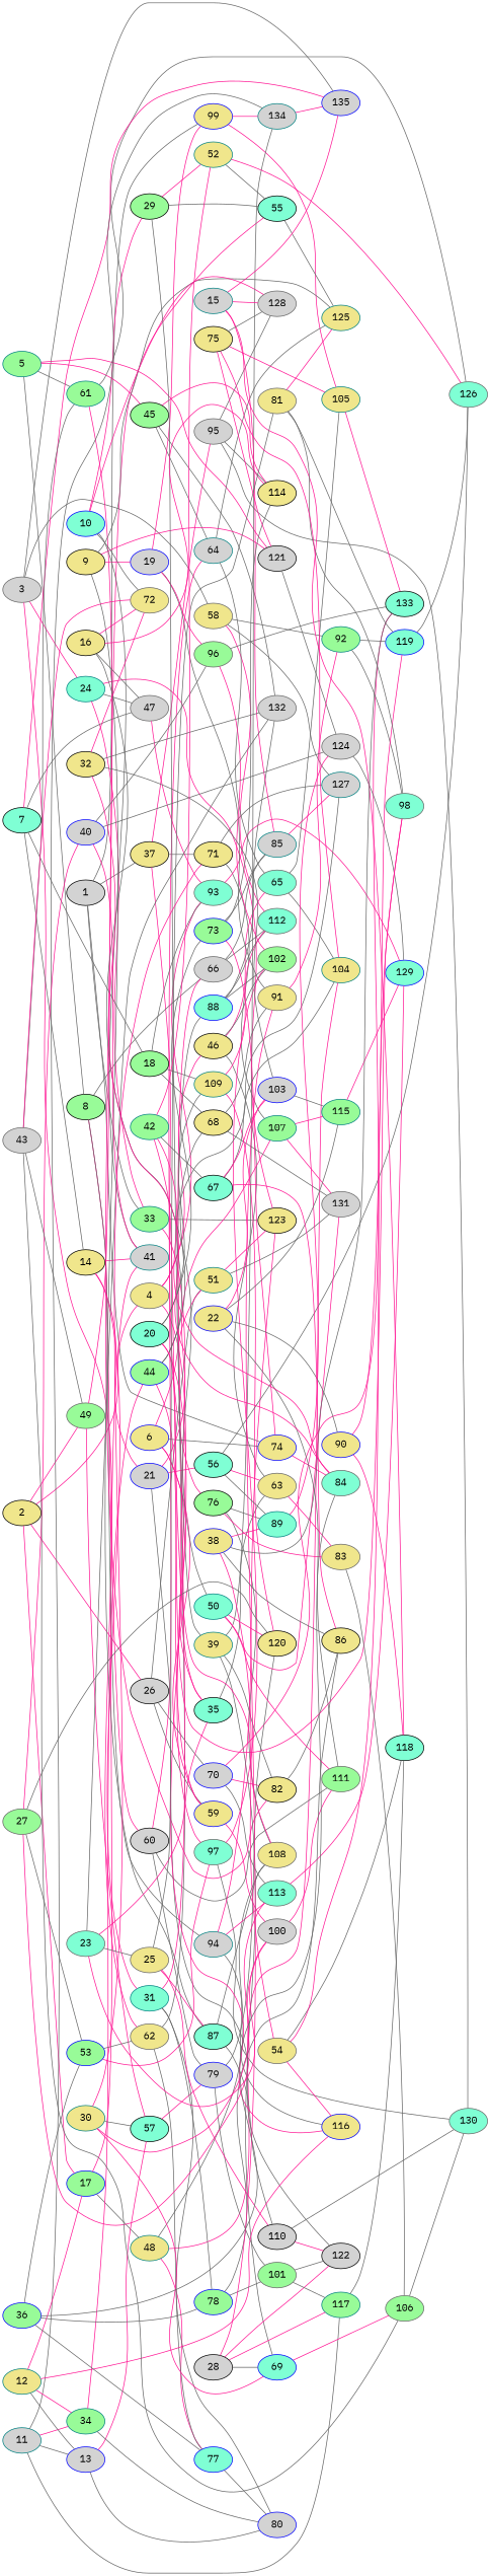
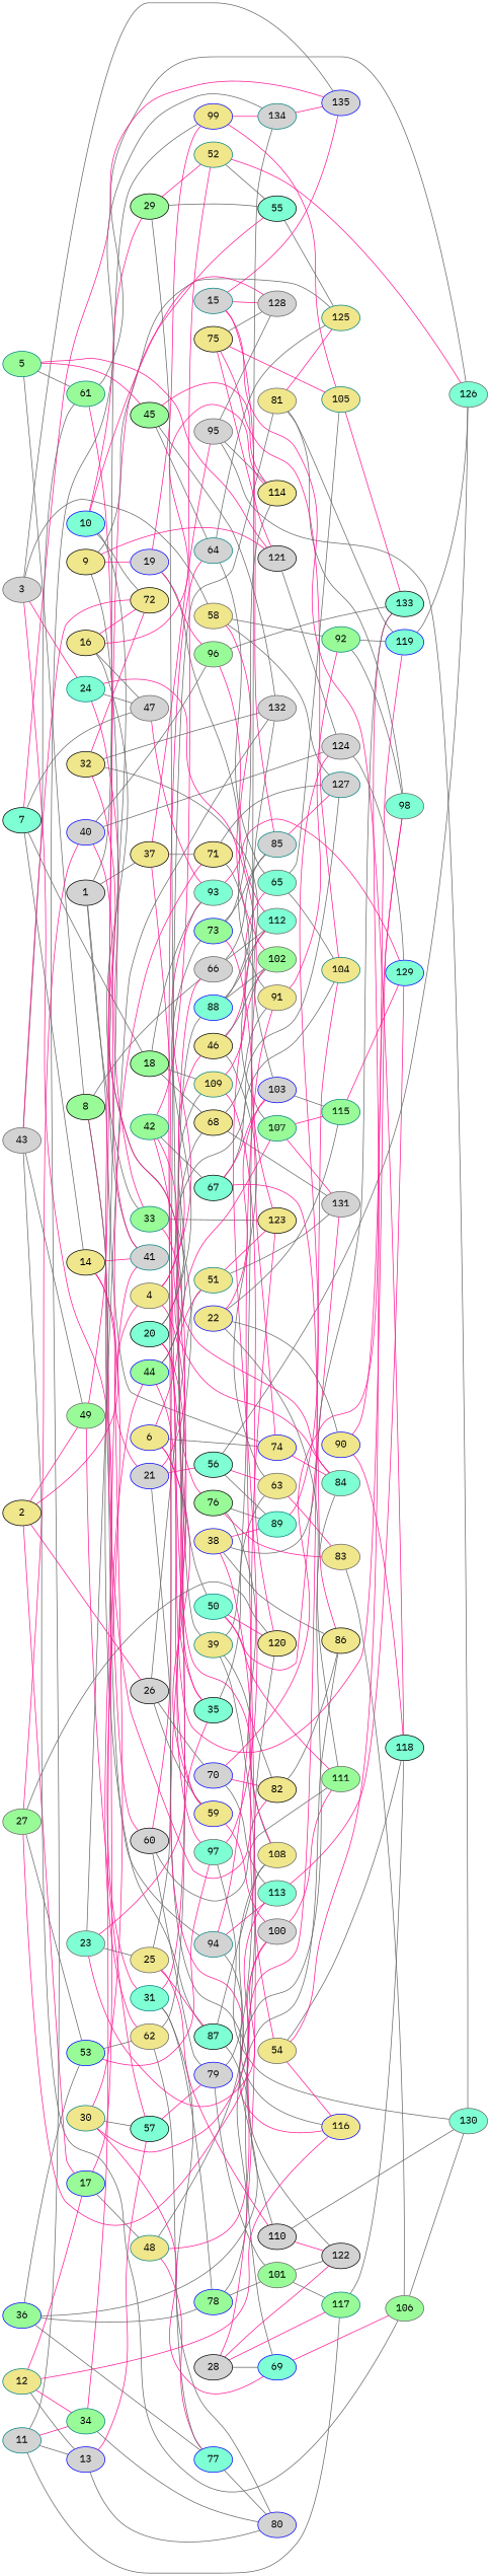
  graph {
    fontname="IBM Plex Mono"
    rankdir=LR
    node [color=gray40 fillcolor=khaki fontname="IBM Plex Mono" style=filled]
    edge [color=gray40 fontname="IBM Plex Mono"]
    1 [color=black fillcolor=lightgrey]
    33 [color=teal fillcolor=palegreen]
    37 [color=black]
    74 [color=blue]
    99 [color=blue]
    35 [color=black fillcolor=aquamarine]
    123 [color=black]
    71 [color=black]
    76 [color=black fillcolor=palegreen]
    95 [fillcolor=lightgrey]
    84 [fillcolor=aquamarine]
    134 [color=teal fillcolor=lightgrey]
    105 [color=teal]
    4
    2 [color=black]
    17 [color=blue fillcolor=palegreen]
    26 [color=black fillcolor=lightgrey]
    49 [fillcolor=palegreen]
    46 [color=black]
    93 [fillcolor=aquamarine]
    97 [fillcolor=aquamarine]
    41 [color=teal fillcolor=lightgrey]
    48 [color=teal]
    51 [color=teal]
    59 [color=blue]
    70 [color=blue fillcolor=lightgrey]
    57 [color=black fillcolor=aquamarine]
    55 [color=black fillcolor=aquamarine]
    3 [fillcolor=lightgrey]
    24 [color=teal fillcolor=aquamarine]
    58
    62
    135 [color=blue fillcolor=lightgrey]
    47 [fillcolor=lightgrey]
    127 [color=teal fillcolor=lightgrey]
    92 [color=teal fillcolor=palegreen]
    112 [fillcolor=aquamarine]
    77 [color=blue fillcolor=aquamarine]
    88 [color=blue fillcolor=aquamarine]
    63
    65 [fillcolor=aquamarine]
    102 [fillcolor=palegreen]
    129 [color=blue fillcolor=aquamarine]
    130 [fillcolor=aquamarine]
    5 [color=teal fillcolor=palegreen]
    8 [color=black fillcolor=palegreen]
    45 [color=black fillcolor=palegreen]
    61 [color=teal fillcolor=palegreen]
    121 [color=black fillcolor=lightgrey]
    60 [color=black fillcolor=lightgrey]
    66 [fillcolor=lightgrey]
    94 [color=teal fillcolor=lightgrey]
    114 [color=black]
    132 [fillcolor=lightgrey]
    64 [color=teal fillcolor=lightgrey]
    82 [color=black]
    126 [fillcolor=aquamarine]
    124 [fillcolor=lightgrey]
    6 [color=blue]
    131 [fillcolor=lightgrey]
    100 [fillcolor=lightgrey]
    7 [color=black fillcolor=aquamarine]
    14 [color=black]
    18 [color=black fillcolor=palegreen]
    21 [color=blue fillcolor=lightgrey]
    31 [color=teal fillcolor=aquamarine]
    68 [color=black]
    109 [color=teal]
    111 [fillcolor=palegreen]
    79 [color=blue fillcolor=lightgrey]
    85 [color=teal fillcolor=lightgrey]
    116 [color=blue]
    113 [fillcolor=aquamarine]
    9 [color=black]
    19 [color=blue fillcolor=lightgrey]
    87 [color=black fillcolor=aquamarine]
    125 [color=teal]
    91
    96 [fillcolor=palegreen]
    110 [color=black fillcolor=lightgrey]
    108
    10 [color=blue fillcolor=aquamarine]
    29 [color=black fillcolor=palegreen]
-   72
+   72 [color=black]
    128 [fillcolor=lightgrey]
    39 [color=teal]
    52 [color=teal]
    11 [color=teal fillcolor=lightgrey]
    13 [color=blue fillcolor=lightgrey]
    34 [color=teal fillcolor=palegreen]
    117 [color=teal fillcolor=palegreen]
    80 [color=blue fillcolor=lightgrey]
    44 [color=blue fillcolor=palegreen]
    118 [color=black fillcolor=aquamarine]
    12 [color=teal]
    56 [color=black fillcolor=aquamarine]
    107 [color=teal fillcolor=palegreen]
    122 [color=black fillcolor=lightgrey]
    78 [color=blue fillcolor=palegreen]
    15 [color=teal fillcolor=lightgrey]
    16 [color=black]
    50 [color=teal fillcolor=aquamarine]
    120 [color=black]
    104 [color=teal]
    133 [color=black fillcolor=aquamarine]
    20 [color=black fillcolor=aquamarine]
    73 [color=blue fillcolor=palegreen]
    98 [fillcolor=aquamarine]
    89 [color=teal fillcolor=aquamarine]
    115 [color=teal fillcolor=palegreen]
    22 [color=blue]
    90 [color=blue]
    103 [color=blue fillcolor=lightgrey]
    119 [color=blue fillcolor=aquamarine]
    23 [fillcolor=aquamarine]
    25
    81
    27 [fillcolor=palegreen]
    40 [color=blue fillcolor=lightgrey]
    53 [color=blue fillcolor=palegreen]
    28 [color=black fillcolor=lightgrey]
    69 [color=blue fillcolor=aquamarine]
    106 [fillcolor=palegreen]
    30 [color=teal]
    86 [color=black]
    101 [fillcolor=palegreen]
    32 [color=black]
    83
    36 [color=blue fillcolor=palegreen]
    38 [color=blue]
    54
    42 [color=teal fillcolor=palegreen]
    67 [color=black fillcolor=aquamarine]
    43 [fillcolor=lightgrey]
    75 [color=black]
    1 -- 33
    1 -- 37
    1 -- 74
    1 -- 99
    33 -- 35 [color=deeppink]
    33 -- 123
    37 -- 71
    37 -- 76 [color=deeppink]
    37 -- 95 [color=deeppink]
    74 -- 84 [color=deeppink]
    99 -- 134 [color=deeppink]
    99 -- 105 [color=deeppink]
    35 -- 63
    71 -- 127
    71 -- 107
    76 -- 108
    76 -- 89
    76 -- 83 [color=deeppink]
    95 -- 130
    95 -- 114
    95 -- 128
    134 -- 135 [color=deeppink]
    105 -- 133 [color=deeppink]
    4 -- 46 [color=deeppink]
    4 -- 93 [color=deeppink]
    4 -- 97 [color=deeppink]
    2 -- 4 [color=deeppink]
    2 -- 17 [color=deeppink]
    2 -- 26 [color=deeppink]
    2 -- 49 [color=deeppink]
    17 -- 41 [color=deeppink]
    17 -- 48
    26 -- 51
    26 -- 59
    26 -- 70
    49 -- 57 [color=deeppink]
    49 -- 55 [color=deeppink]
    46 -- 63
    46 -- 65 [color=deeppink]
    46 -- 102
    93 -- 129 [color=deeppink]
    97 -- 102 [color=deeppink]
    97 -- 130
    48 -- 77 [color=deeppink]
    48 -- 108
    48 -- 104 [color=deeppink]
    51 -- 123 [color=deeppink]
    51 -- 131
    59 -- 100 [color=deeppink]
    70 -- 82 [color=deeppink]
    70 -- 113
    70 -- 133 [color=deeppink]
    57 -- 79 [color=deeppink]
    55 -- 125
    3 -- 24 [color=deeppink]
    3 -- 58
    3 -- 62 [color=deeppink]
    3 -- 135
    24 -- 33 [color=deeppink]
    24 -- 123 [color=deeppink]
    24 -- 47
    58 -- 127
    58 -- 92
    58 -- 112 [color=deeppink]
    62 -- 77
    62 -- 88
    47 -- 93 [color=deeppink]
    92 -- 98
    92 -- 119
    77 -- 80
    88 -- 112
    88 -- 102
    88 -- 132
    63 -- 83 [color=deeppink]
    65 -- 105
    65 -- 104
    5 -- 8
    5 -- 45 [color=deeppink]
    5 -- 61
    5 -- 121 [color=deeppink]
    8 -- 60 [color=deeppink]
    8 -- 66
    8 -- 94
    45 -- 114 [color=deeppink]
    45 -- 132
    45 -- 64
    61 -- 82 [color=deeppink]
    61 -- 126
    121 -- 124
    60 -- 64 [color=deeppink]
    60 -- 111
    60 -- 79
    66 -- 112
    66 -- 85
    94 -- 123 [color=deeppink]
    94 -- 116
    94 -- 113 [color=deeppink]
    64 -- 65
    64 -- 125
    82 -- 86
    124 -- 129
    6 -- 74
    6 -- 35 [color=deeppink]
    6 -- 51 [color=deeppink]
    6 -- 59 [color=deeppink]
    100 -- 111 [color=deeppink]
    7 -- 135 [color=deeppink]
    7 -- 47
    7 -- 14
    7 -- 18
    14 -- 41 [color=deeppink]
    14 -- 21 [color=deeppink]
    14 -- 31 [color=deeppink]
    18 -- 93
    18 -- 68
    18 -- 109
    21 -- 56 [color=deeppink]
    21 -- 107 [color=deeppink]
    21 -- 122
    31 -- 66 [color=deeppink]
    31 -- 80
    31 -- 78
    68 -- 131
    68 -- 91
    109 -- 112 [color=deeppink]
    109 -- 120 [color=deeppink]
    79 -- 120
    79 -- 101
    85 -- 127 [color=deeppink]
    113 -- 129 [color=deeppink]
    9 -- 121 [color=deeppink]
    9 -- 19 [color=deeppink]
    9 -- 87
    9 -- 125
    19 -- 99 [color=deeppink]
    19 -- 91
    19 -- 96 [color=deeppink]
    87 -- 110
    87 -- 108
    91 -- 92 [color=deeppink]
    96 -- 102 [color=deeppink]
    96 -- 133
    110 -- 130
    110 -- 122 [color=deeppink]
    10 -- 41
    10 -- 29 [color=deeppink]
    10 -- 72
    10 -- 128 [color=deeppink]
    29 -- 55
    29 -- 39
    29 -- 52 [color=deeppink]
    39 -- 134
    39 -- 82
    39 -- 69
    52 -- 55
    52 -- 126 [color=deeppink]
    11 -- 134
    11 -- 13
    11 -- 34 [color=deeppink]
    11 -- 117
    13 -- 57 [color=deeppink]
    13 -- 80
    34 -- 80
    34 -- 44 [color=deeppink]
    117 -- 118
    44 -- 59 [color=deeppink]
    44 -- 127
    44 -- 68
    12 -- 17 [color=deeppink]
    12 -- 116 [color=deeppink]
    12 -- 13
    12 -- 34 [color=deeppink]
    56 -- 63 [color=deeppink]
    56 -- 126
    56 -- 89
    107 -- 131 [color=deeppink]
    107 -- 115 [color=deeppink]
    78 -- 86
    78 -- 101
    15 -- 135 [color=deeppink]
    15 -- 85 [color=deeppink]
    15 -- 128 [color=deeppink]
    15 -- 118 [color=deeppink]
    16 -- 47
    16 -- 114 [color=deeppink]
    16 -- 72 [color=deeppink]
    16 -- 50
    50 -- 131 [color=deeppink]
    50 -- 111 [color=deeppink]
    50 -- 120 [color=deeppink]
    20 -- 109
    20 -- 116 [color=deeppink]
    20 -- 73
    20 -- 98 [color=deeppink]
    73 -- 74 [color=deeppink]
    73 -- 114
    73 -- 85
    89 -- 124 [color=deeppink]
    115 -- 129 [color=deeppink]
    22 -- 111
    22 -- 115
    22 -- 90
    22 -- 103 [color=deeppink]
    90 -- 118 [color=deeppink]
    90 -- 119 [color=deeppink]
    103 -- 115
    119 -- 126
    23 -- 35 [color=deeppink]
    23 -- 132
    23 -- 100 [color=deeppink]
    23 -- 25
    25 -- 87 [color=deeppink]
    25 -- 110 [color=deeppink]
    25 -- 81
    81 -- 125 [color=deeppink]
    81 -- 98
    81 -- 119
    27 -- 100 [color=deeppink]
    27 -- 120
    27 -- 40 [color=deeppink]
    27 -- 53
    40 -- 41 [color=deeppink]
    40 -- 124
    40 -- 96
    53 -- 97 [color=deeppink]
    53 -- 62
    28 -- 91 [color=deeppink]
    28 -- 117 [color=deeppink]
    28 -- 122 [color=deeppink]
    28 -- 69
    69 -- 106 [color=deeppink]
    106 -- 130
    30 -- 71 [color=deeppink]
    30 -- 57
    30 -- 113 [color=deeppink]
    30 -- 69 [color=deeppink]
    101 -- 117
    101 -- 122
    32 -- 84 [color=deeppink]
    32 -- 132
    32 -- 72 [color=deeppink]
    32 -- 103
    83 -- 106
    36 -- 84
    36 -- 77
    36 -- 78
    36 -- 53
    38 -- 133
    38 -- 89 [color=deeppink]
    38 -- 86
    38 -- 54 [color=deeppink]
    54 -- 116 [color=deeppink]
    54 -- 118
    54 -- 98 [color=deeppink]
    42 -- 84 [color=deeppink]
    42 -- 108 [color=deeppink]
    42 -- 52 [color=deeppink]
    42 -- 67
    67 -- 104
    67 -- 103 [color=deeppink]
    67 -- 86 [color=deeppink]
    43 -- 49
    43 -- 61
    43 -- 72 [color=deeppink]
    43 -- 106
    75 -- 105 [color=deeppink]
    75 -- 121 [color=deeppink]
    75 -- 128
    75 -- 104 [color=deeppink]
  }
